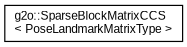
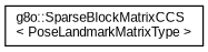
  digraph {
    rankdir=LR
    fontname="Liberation Sans"
-   n1 [color=black fillcolor=white fontname="Liberation Sans" fontsize=10 height=0.2 label="g2o::SparseBlockMatrixCCS\l\< PoseLandmarkMatrixType \>" shape=record style=filled width=0.4]
+   n1 [color=black fillcolor=white fontname="Liberation Sans" fontsize=10 height=0.2 label="g8o::SparseBlockMatrixCCS\l\< PoseLandmarkMatrixType \>" shape=record style=filled width=0.4]
  }
